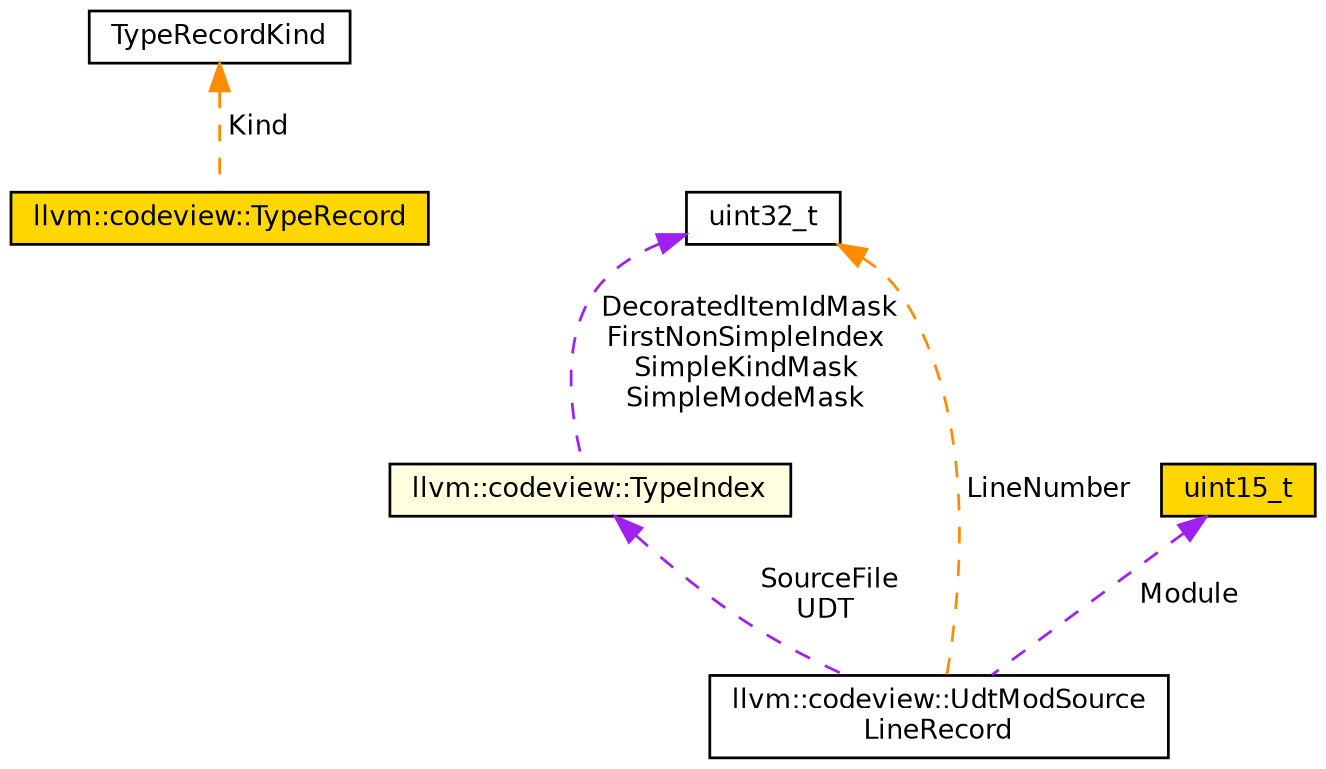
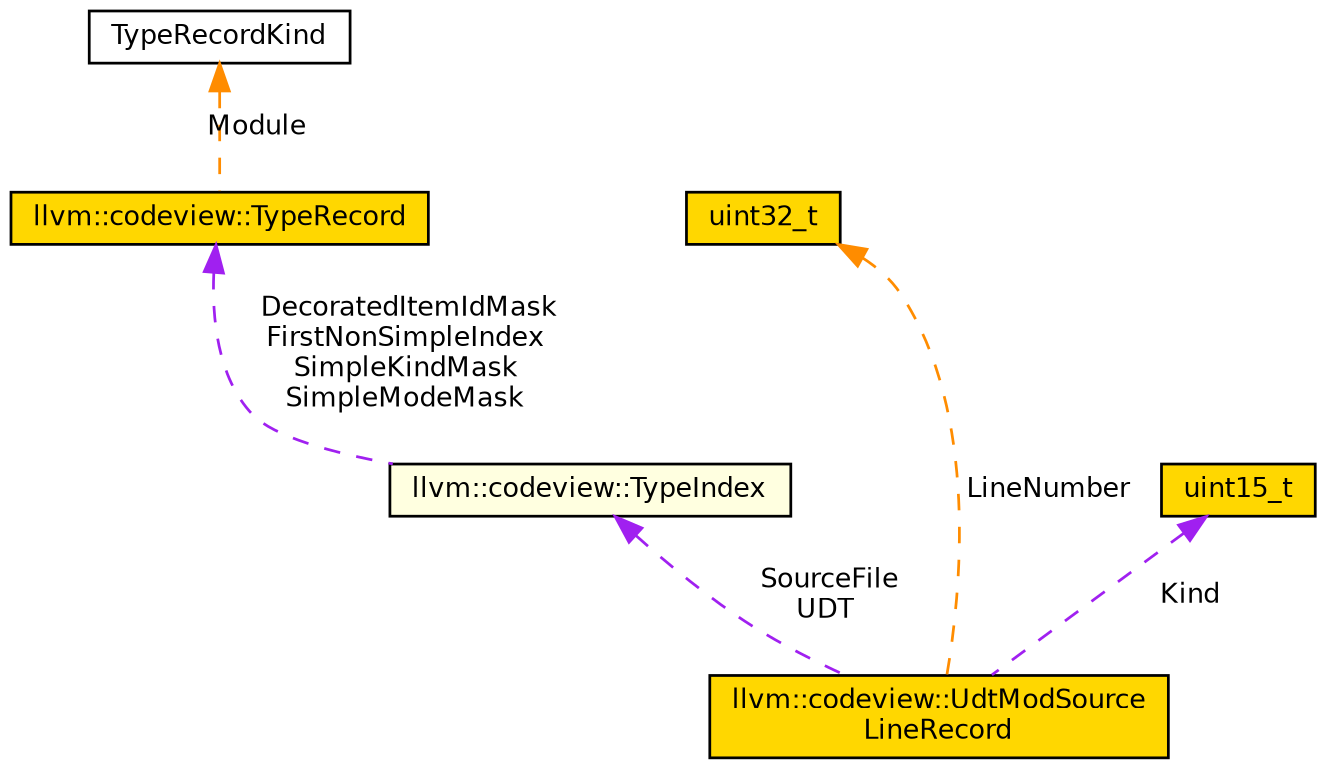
  digraph {
    node [color=black fillcolor=gold fontname=Helvetica fontsize=10 shape=box style=filled]
    edge [color=purple dir=back fontname=Helvetica fontsize=10 labelfontname=Helvetica labelfontsize=10 style=dashed]
-   n1 [fillcolor=white fontcolor=black height=0.2 label="llvm::codeview::UdtModSource\lLineRecord" width=0.4]
+   n1 [fontcolor=black height=0.2 label="llvm::codeview::UdtModSource\lLineRecord" width=0.4]
    n2 [height=0.2 label="llvm::codeview::TypeRecord" width=0.4]
    n3 [fillcolor=white height=0.2 label=TypeRecordKind width=0.4]
    n4 [fillcolor=lightyellow height=0.2 label="llvm::codeview::TypeIndex" width=0.4]
-   n5 [fillcolor=white height=0.2 label=uint32_t width=0.4]
+   n5 [height=0.2 label=uint32_t width=0.4]
    n6 [height=0.2 label=uint15_t width=0.4]
-   n3 -> n2 [color=darkorange label=" Kind"]
+   n3 -> n2 [color=darkorange label=" Module"]
    n4 -> n1 [label=" SourceFile\nUDT"]
    n5 -> n1 [color=darkorange label=" LineNumber"]
-   n5 -> n4 [label=" DecoratedItemIdMask\nFirstNonSimpleIndex\nSimpleKindMask\nSimpleModeMask"]
-   n6 -> n1 [label=" Module"]
+   n2 -> n4 [label=" DecoratedItemIdMask\nFirstNonSimpleIndex\nSimpleKindMask\nSimpleModeMask"]
+   n6 -> n1 [label=" Kind"]
  }
